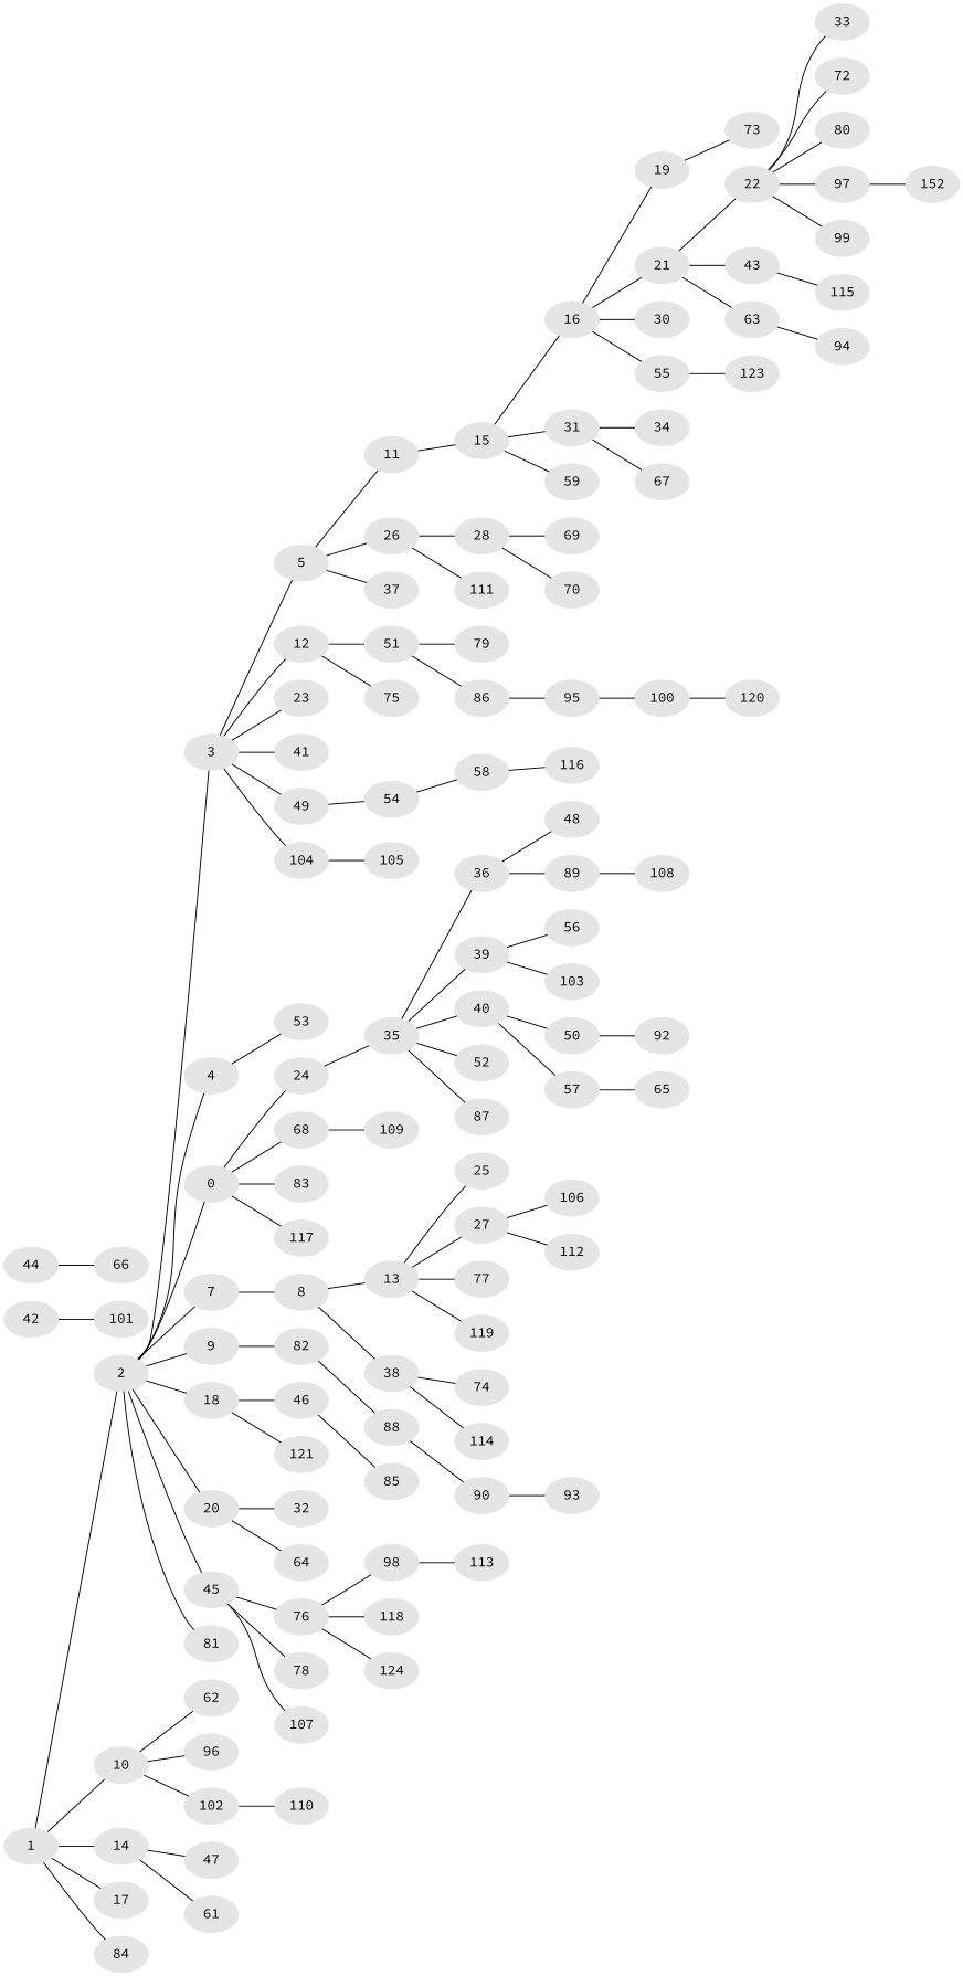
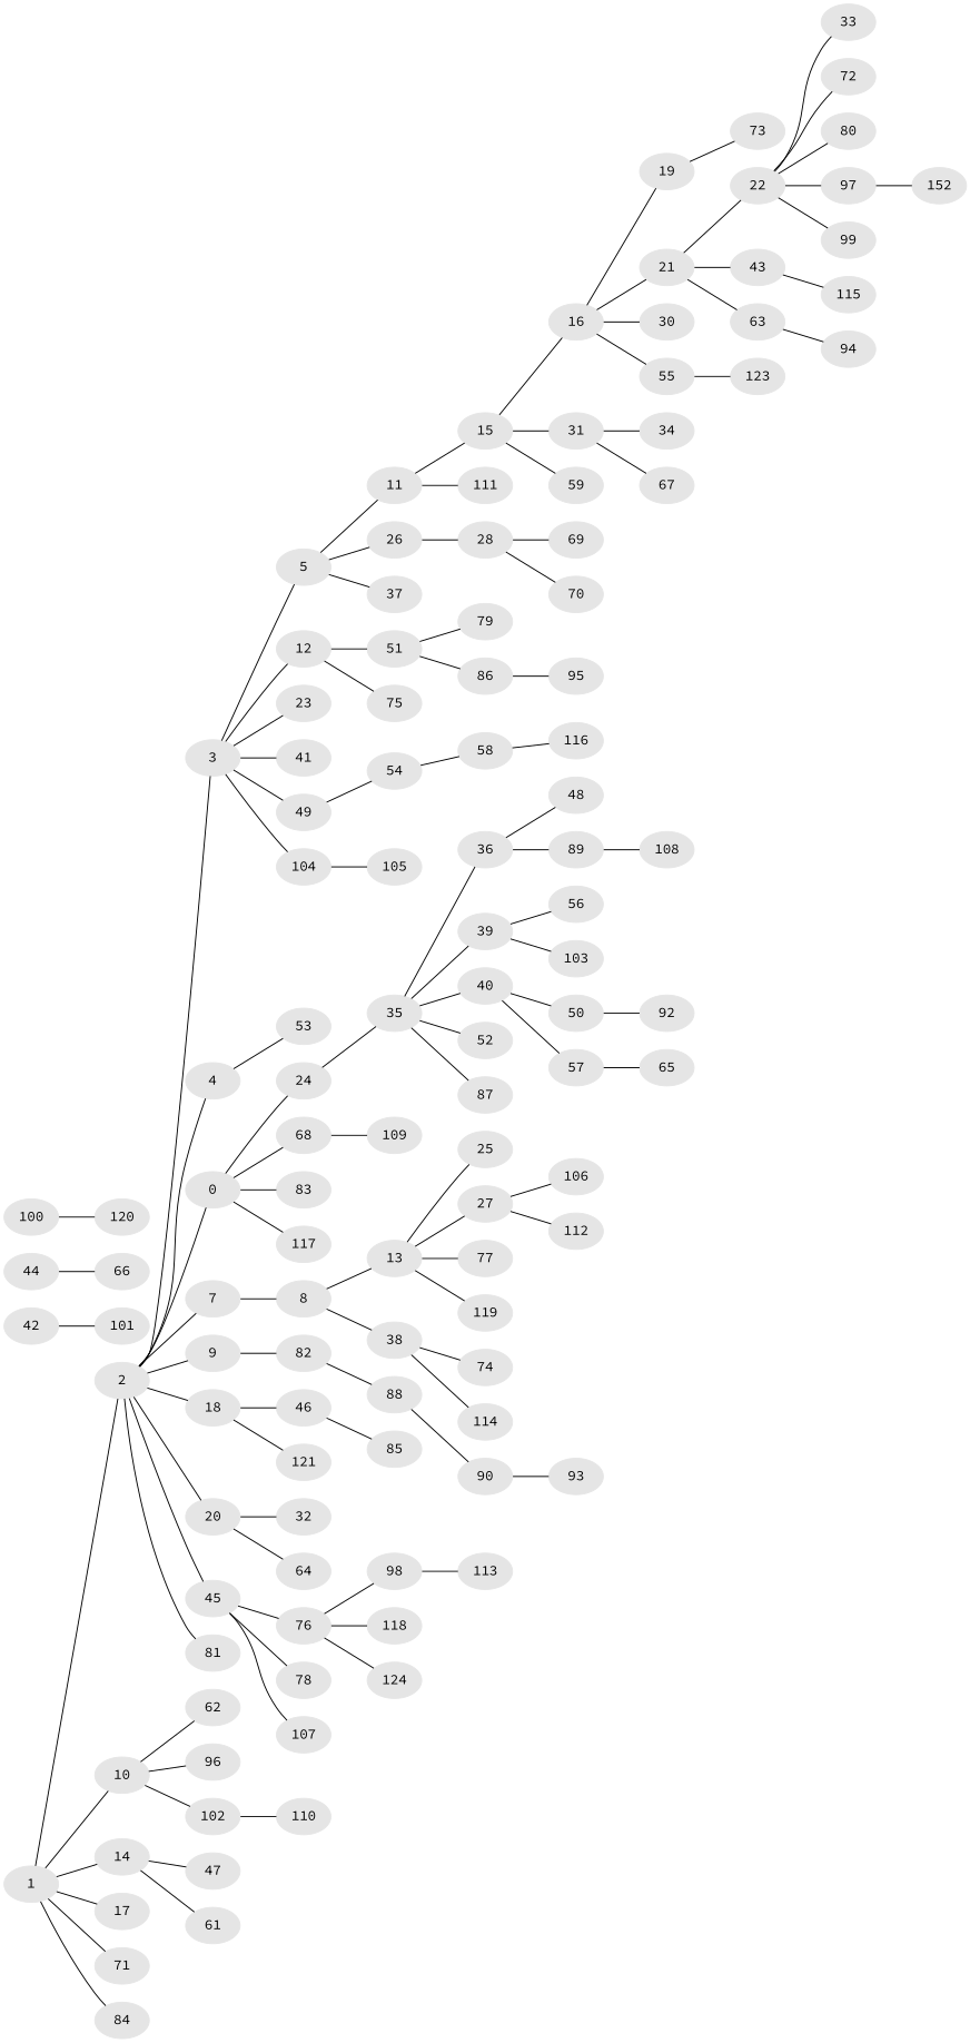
  graph {
    fontname="Source Code Pro"
    rankdir=LR
    node [color=gray90 fontname="Source Code Pro" style=filled]
    edge [fontname="Source Code Pro"]
    1
    2
    10
    14
    17
+   71
    84
    3
    4
    n10 [label=0]
    7
    9
    18
    20
    45
    81
    62
    96
    102
    47
    61
    5
    12
    23
    41
    49
    104
    53
    24
    68
    83
    117
    8
    82
    46
    121
    32
    64
    76
    78
    107
    11
    26
    37
    51
    75
    54
    105
    15
    28
    111
    35
    109
    13
    38
    25
    27
    77
    119
    74
    114
    88
    110
    16
    31
    59
    79
    86
    106
    112
    19
    21
    30
    55
    34
    67
    73
    22
    43
    63
    123
    85
    33
    72
    80
    97
    99
    115
    94
    n90 [label=152]
    36
    39
    40
    52
    87
    69
    70
    42
    101
    44
    66
    48
    89
    56
    103
    50
    57
    108
    92
    65
    98
    118
    124
    58
    95
    116
    113
    90
    100
    93
    120
    1 -- 2
    1 -- 10
    1 -- 14
    1 -- 17
+   1 -- 71
    1 -- 84
    2 -- 3
    2 -- 4
    2 -- n10
    2 -- 7
    2 -- 9
    2 -- 18
    2 -- 20
    2 -- 45
    2 -- 81
    10 -- 62
    10 -- 96
    10 -- 102
    14 -- 47
    14 -- 61
    3 -- 5
    3 -- 12
    3 -- 23
    3 -- 41
    3 -- 49
    3 -- 104
    4 -- 53
    n10 -- 24
    n10 -- 68
    n10 -- 83
    n10 -- 117
    7 -- 8
    9 -- 82
    18 -- 46
    18 -- 121
    20 -- 32
    20 -- 64
    45 -- 76
    45 -- 78
    45 -- 107
    102 -- 110
    5 -- 11
    5 -- 26
    5 -- 37
    12 -- 51
    12 -- 75
    49 -- 54
    104 -- 105
    24 -- 35
    68 -- 109
    8 -- 13
    8 -- 38
    82 -- 88
    46 -- 85
    76 -- 98
    76 -- 118
    76 -- 124
    11 -- 15
    26 -- 28
-   26 -- 111
+   11 -- 111
    51 -- 79
    51 -- 86
    54 -- 58
    15 -- 16
    15 -- 31
    15 -- 59
    28 -- 69
    28 -- 70
    35 -- 36
    35 -- 39
    35 -- 40
    35 -- 52
    35 -- 87
    13 -- 25
    13 -- 27
    13 -- 77
    13 -- 119
    38 -- 74
    38 -- 114
    27 -- 106
    27 -- 112
    88 -- 90
    16 -- 19
    16 -- 21
    16 -- 30
    16 -- 55
    31 -- 34
    31 -- 67
    86 -- 95
    19 -- 73
    21 -- 22
    21 -- 43
    21 -- 63
    55 -- 123
    22 -- 33
    22 -- 72
    22 -- 80
    22 -- 97
    22 -- 99
    43 -- 115
    63 -- 94
    97 -- n90
    36 -- 48
    36 -- 89
    39 -- 56
    39 -- 103
    40 -- 50
    40 -- 57
    42 -- 101
    44 -- 66
    89 -- 108
    50 -- 92
    57 -- 65
    98 -- 113
    58 -- 116
-   95 -- 100
    90 -- 93
    100 -- 120
  }
